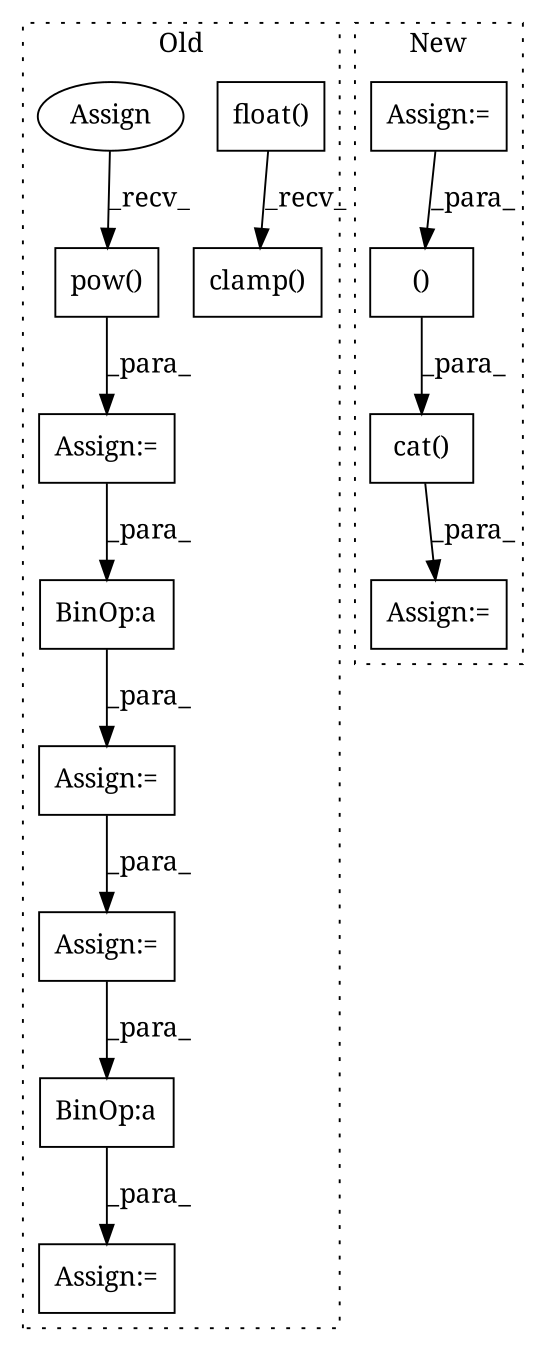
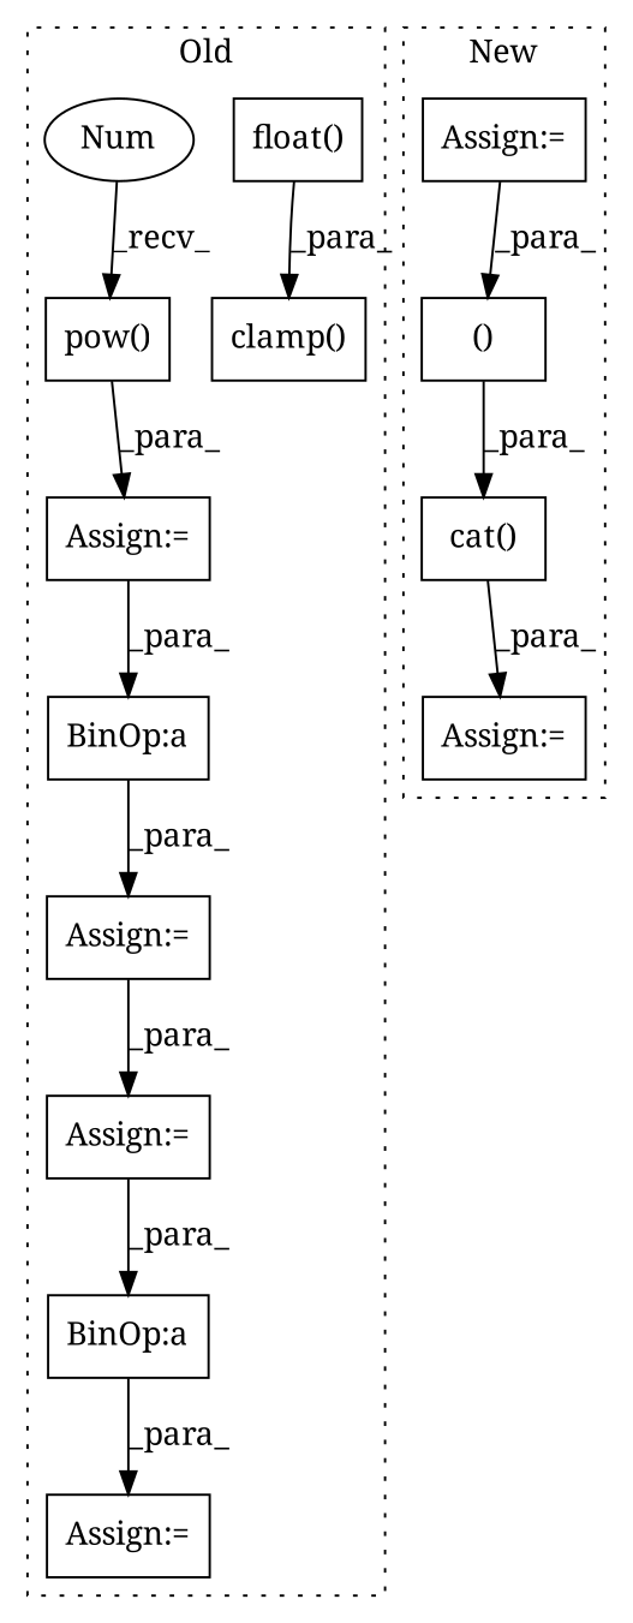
  digraph {
    fontname="Noto Serif"
    node [a=68 fontname="Noto Serif" l=3 s=4444 shape=box]
    edge [fontname="Noto Serif"]
    n1 [a=75 l=26 label="float()"]
    n2 [label="Assign:=" s=5610]
    n3 [a=82 label="BinOp:a" s=5617]
    n4 [label="Assign:=" s=5521]
    n5 [label="Assign:=" s=4678]
    n6 [a=75 l="7,1" label="pow()" s="4508,4525"]
    n7 [a=75 l=39 label="clamp()"]
-   n8 [a=76 l=4 label=Assign s=4521 shape=ellipse]
+   n8 [a=76 l=4 label=Num s=4521 shape=ellipse]
    n9 [a=82 label="BinOp:a" s=4936]
    n10 [label="Assign:=" s=4929]
    n11 [a=54 l=0 label="()" s=5174]
    n12 [label="Assign:=" s=5058]
    n13 [a=75 l="10,1" label="cat()" s="5297,5331"]
    n14 [label="Assign:=" s=5294]
    subgraph cluster_1 {
      label=Old
      style=dotted
      n1
      n2
      n3
      n4
      n5
      n6
      n7
      n8
      n9
      n10
    }
    subgraph cluster_2 {
      label=New
      style=dotted
      n11
      n12
      n13
      n14
    }
-   n1 -> n7 [label=_recv_]
+   n1 -> n7 [label=_para_]
    n3 -> n2 [label=_para_]
    n4 -> n3 [label=_para_]
    n5 -> n9 [label=_para_]
    n6 -> n5 [label=_para_]
    n8 -> n6 [label=_recv_]
    n9 -> n10 [label=_para_]
    n10 -> n4 [label=_para_]
    n11 -> n13 [label=_para_]
    n12 -> n11 [label=_para_]
    n13 -> n14 [label=_para_]
  }
